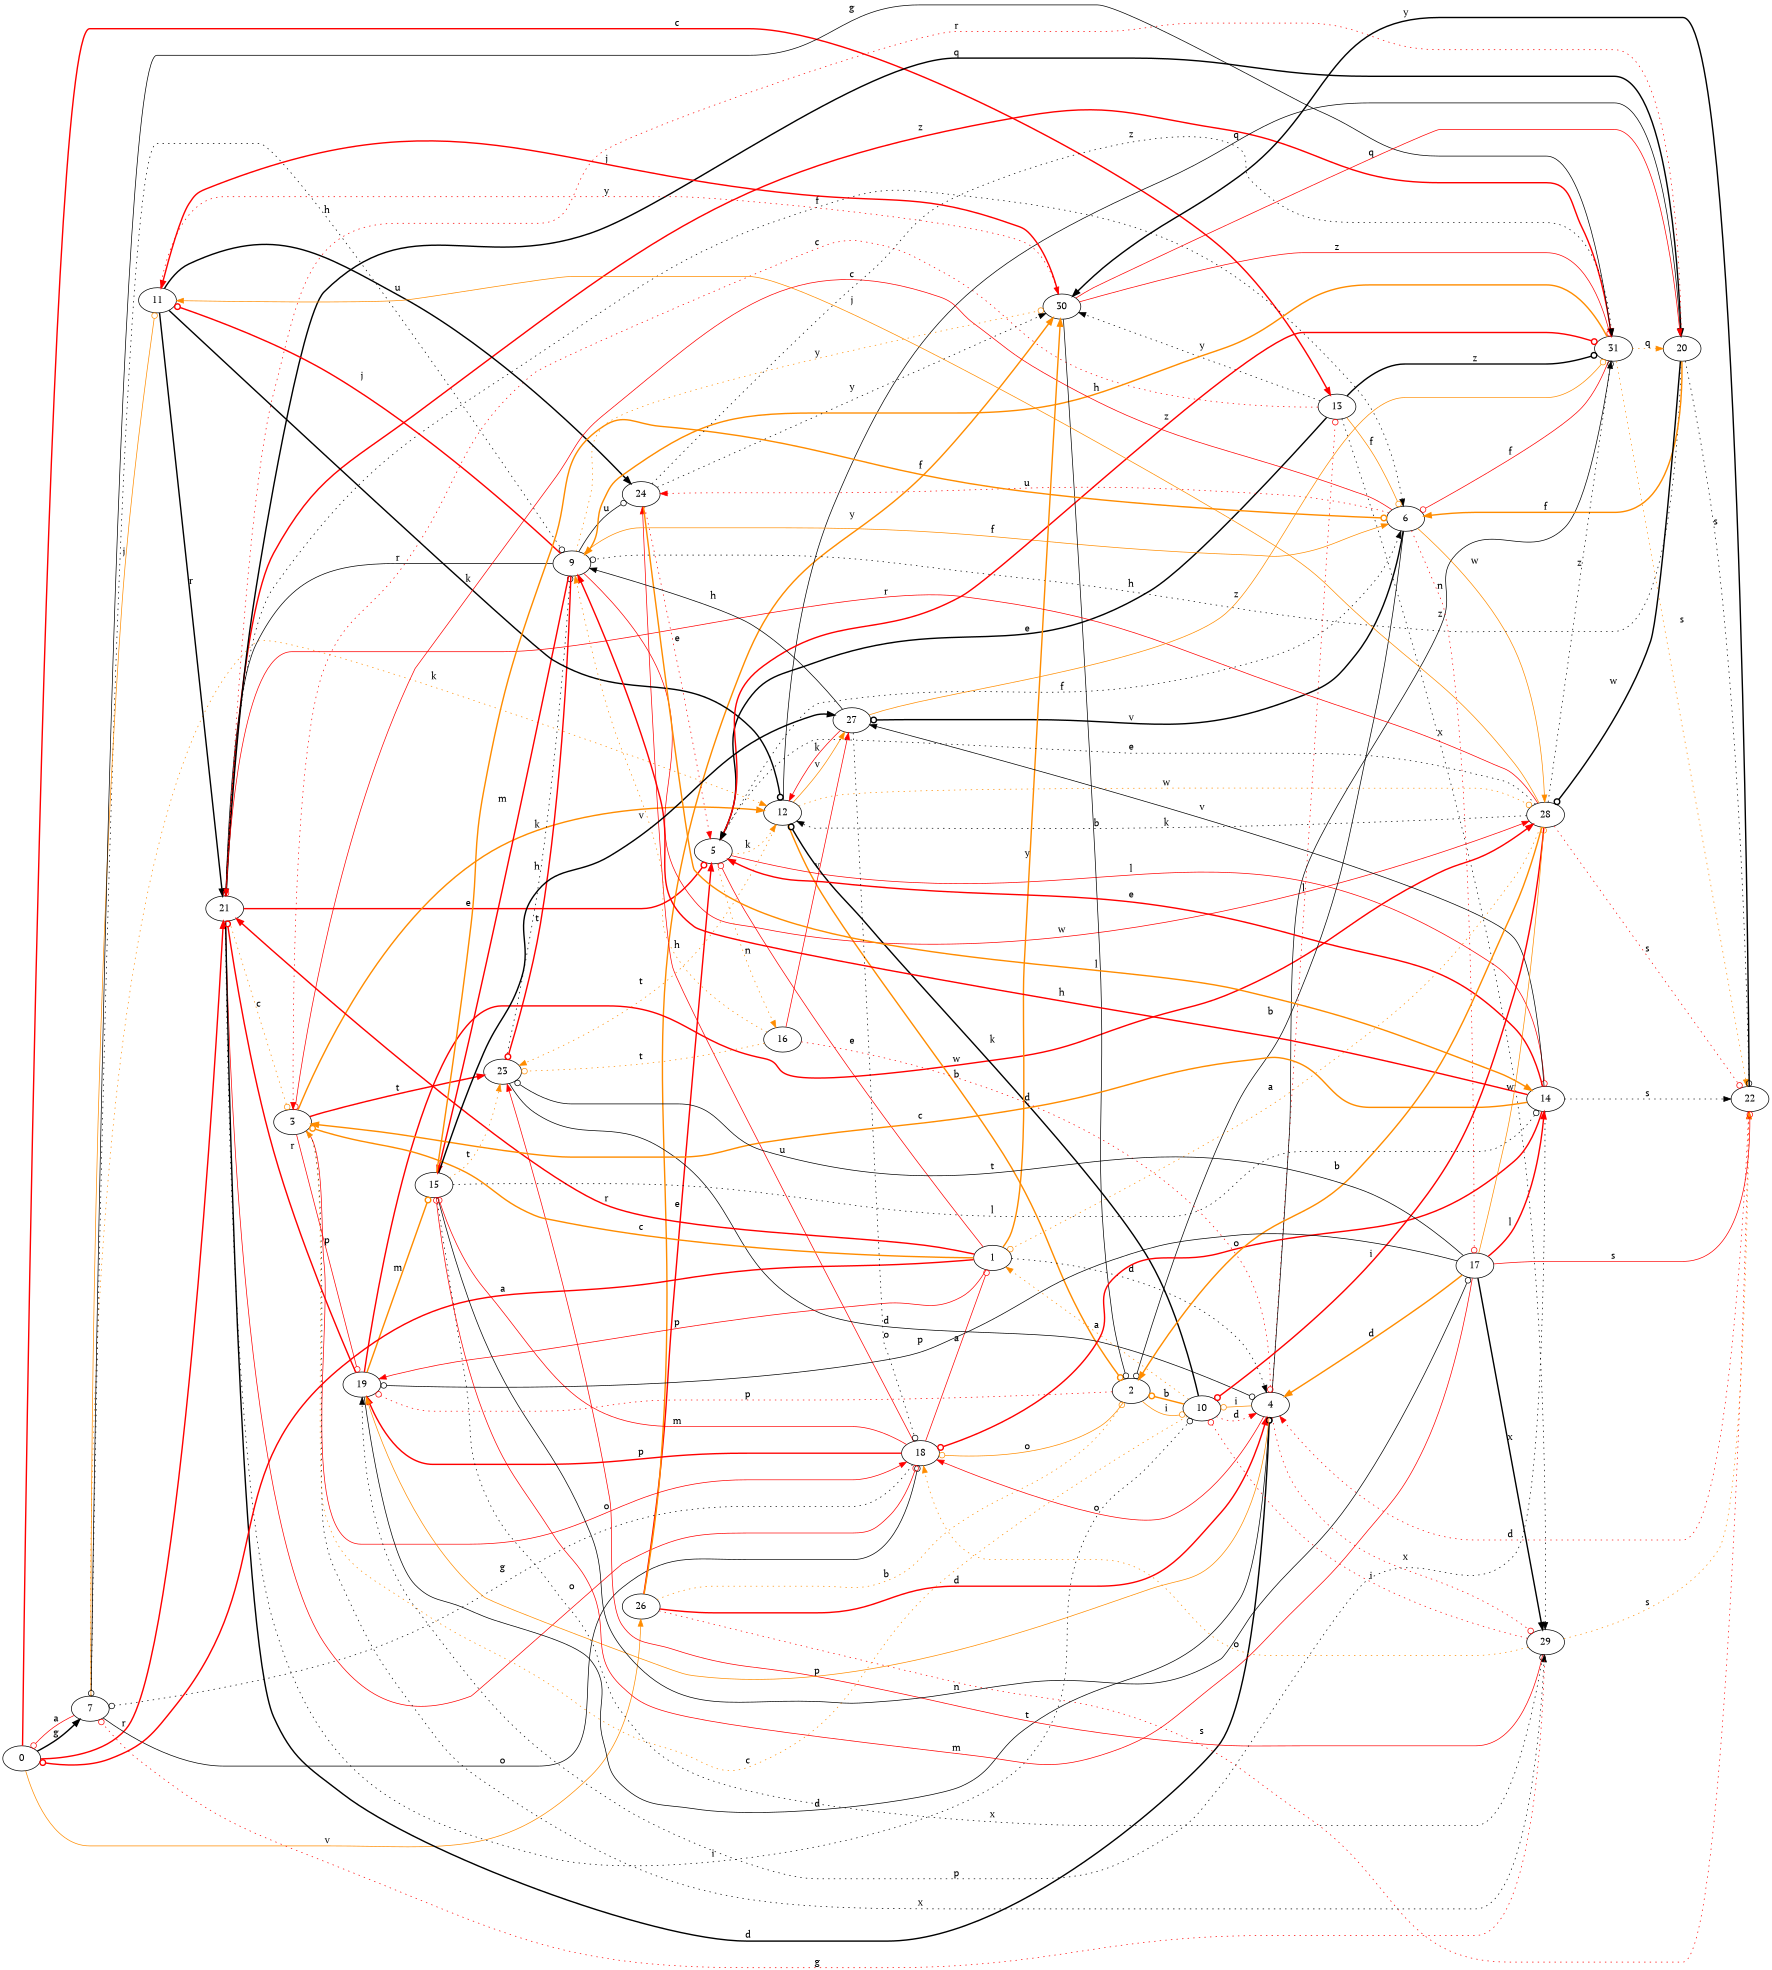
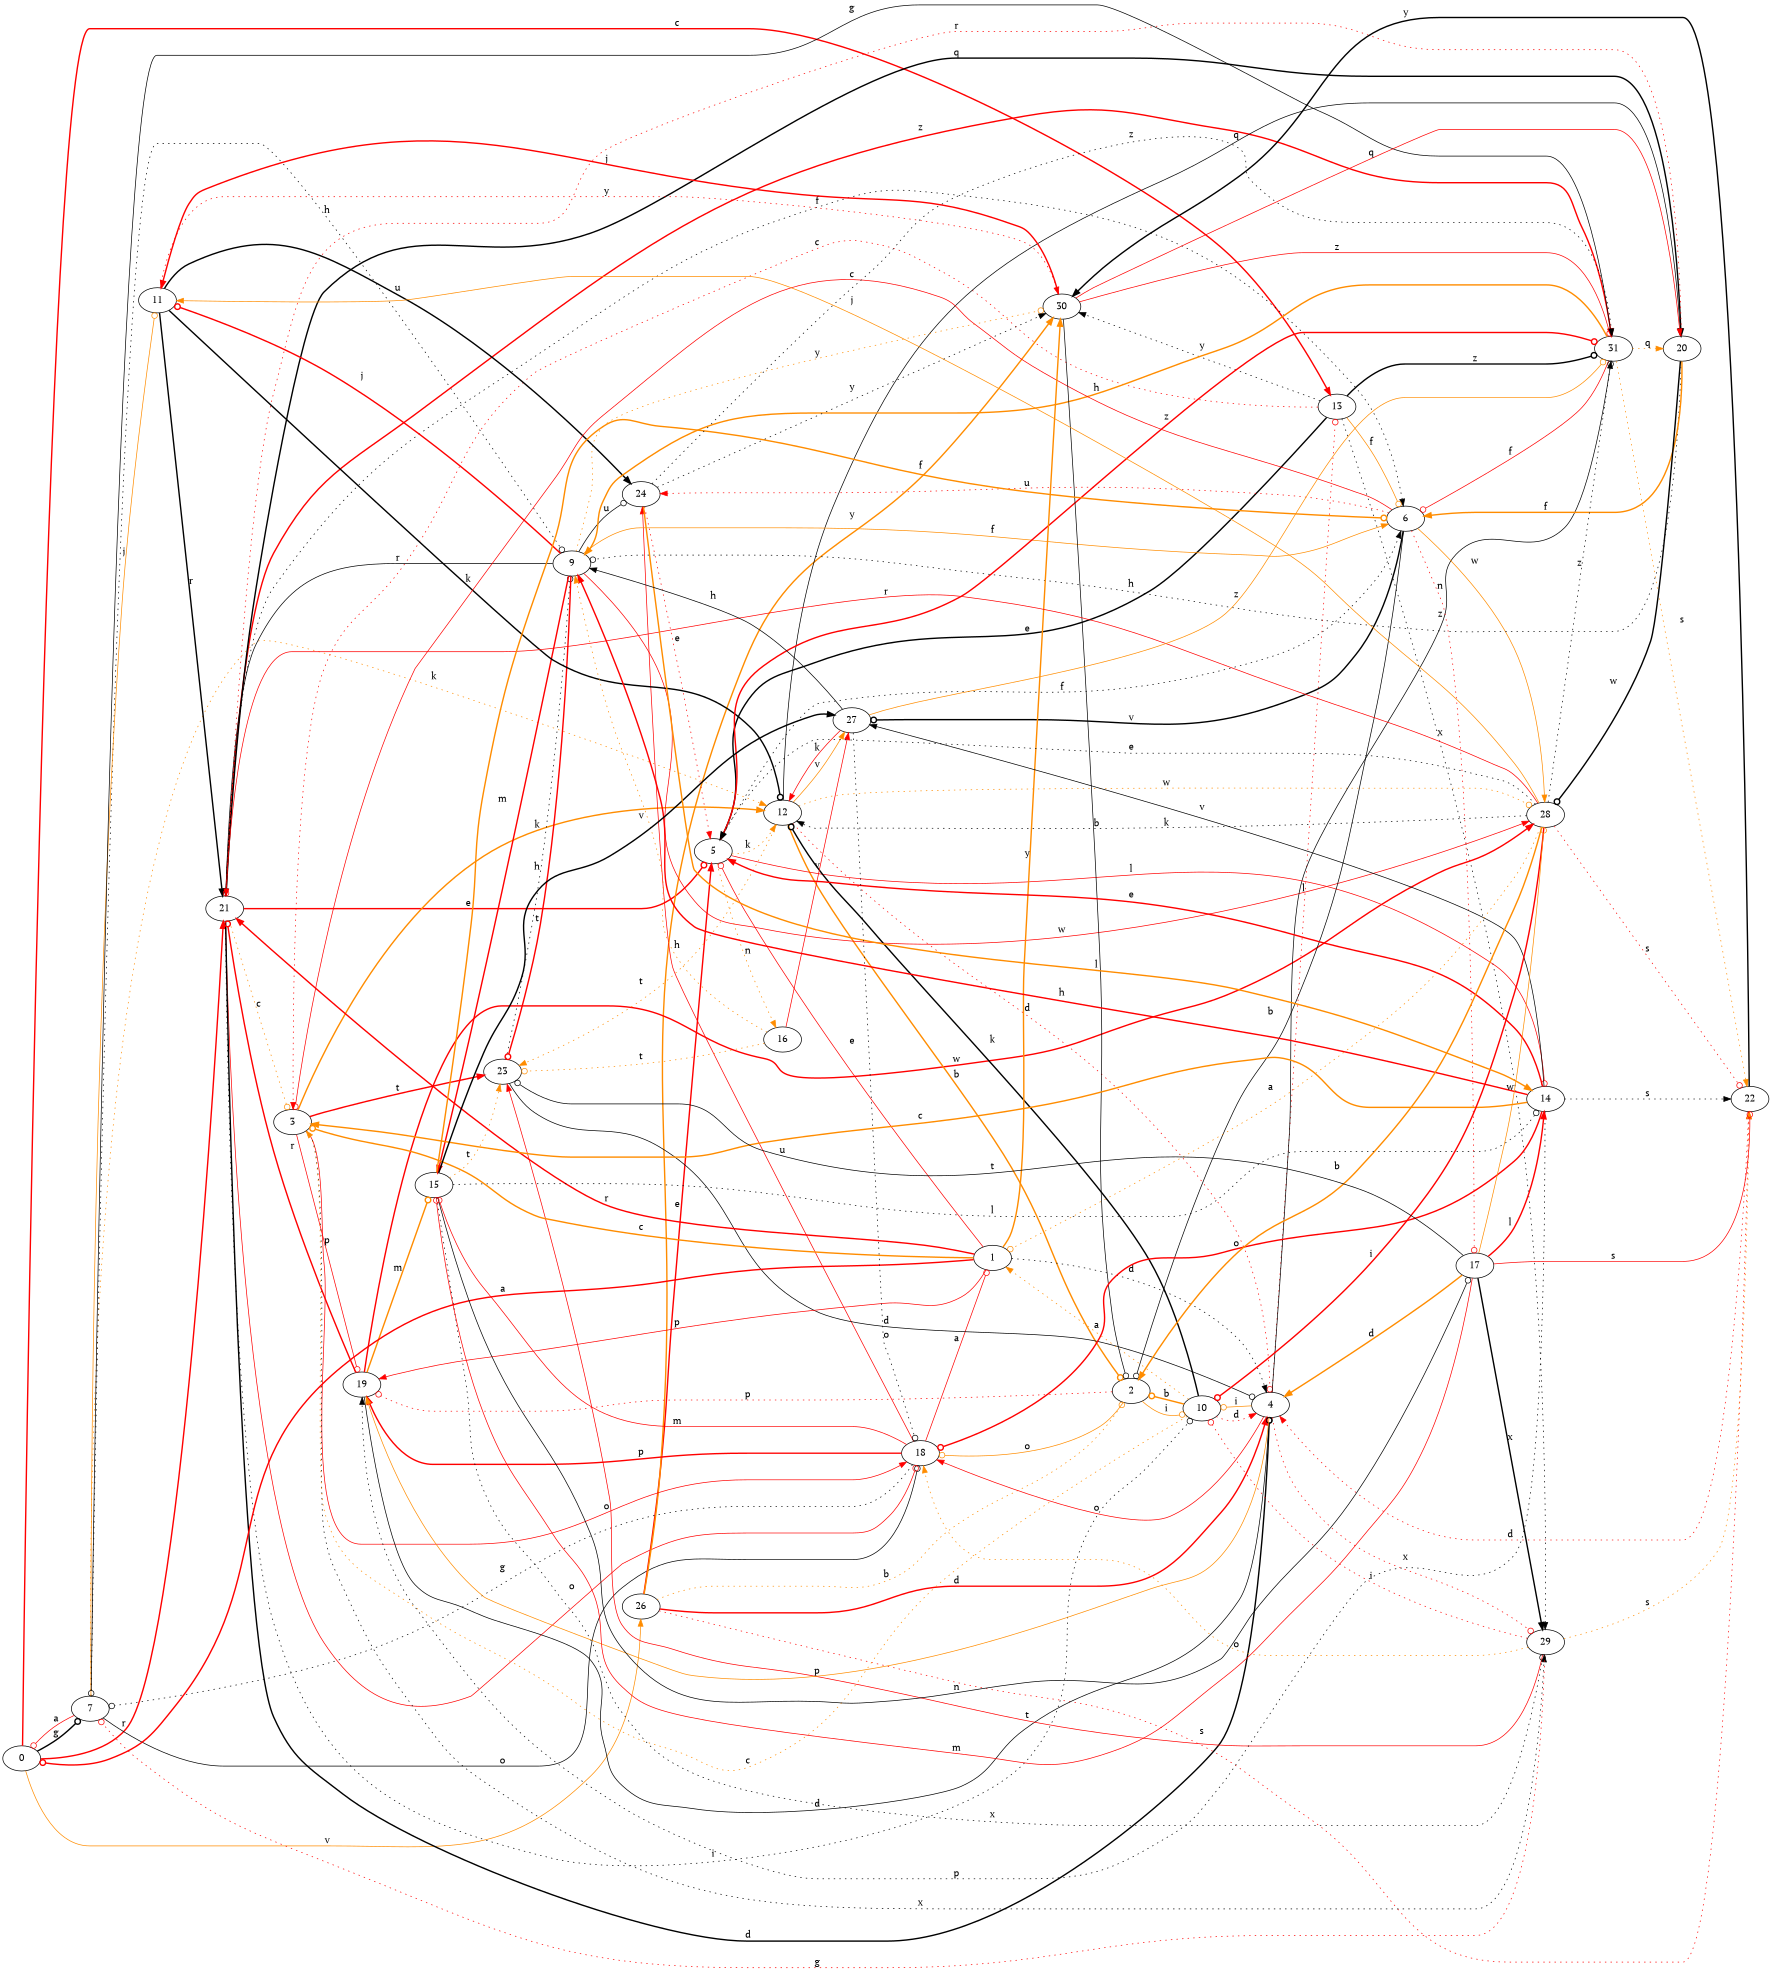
  strict digraph {
    fontname="PT Serif"
    rankdir=LR
    node [fontname="PT Serif"]
    edge [arrowhead=normal color=red fontname="PT Serif" style=dotted]
    0
    7
    21
    26
    13
    3
    19
    18
    12
    23
    29
    9
    11
    4
    5
    10
    31
    6
    20
    30
    2
    22
    1
    14
    16
    28
    15
    24
    27
    17
-   0 -> 7 [color=black label=g style=bold]
+   0 -> 7 [arrowhead=odot color=black label=g style=bold]
    0 -> 21 [label=r style=bold]
    0 -> 26 [color=darkorange label=v style=solid]
    0 -> 13 [label=c style=bold]
    7 -> 0 [arrowhead=odot label=a style=solid]
    7 -> 18 [arrowhead=odot color=black label=o style=solid]
    7 -> 12 [color=darkorange label=k]
    7 -> 9 [arrowhead=odot color=black label=h]
    7 -> 11 [arrowhead=odot color=darkorange label=j style=solid]
    21 -> 3 [arrowhead=odot color=darkorange label=c]
    21 -> 18 [arrowhead=odot label=o style=solid]
    21 -> 4 [arrowhead=odot color=black label=d style=bold]
    21 -> 5 [arrowhead=odot label=e style=bold]
    21 -> 10 [arrowhead=odot color=black label=i]
    21 -> 31 [label=z style=bold]
    21 -> 6 [color=black label=f]
    21 -> 20 [color=black label=q style=bold]
    26 -> 4 [label=d style=bold]
    26 -> 5 [label=e style=bold]
    26 -> 30 [color=darkorange label=y style=bold]
    26 -> 2 [arrowhead=odot color=darkorange label=b]
    26 -> 22 [label=s]
    13 -> 3 [label=c]
    13 -> 29 [color=black label=x]
    13 -> 5 [color=black label=e style=bold]
    13 -> 31 [arrowhead=odot color=black label=z style=bold]
    13 -> 6 [arrowhead=odot color=darkorange label=f style=solid]
    13 -> 30 [color=black label=y]
    3 -> 19 [arrowhead=odot label=p style=solid]
    3 -> 18 [label=o style=solid]
    3 -> 12 [color=darkorange label=k style=bold]
    3 -> 23 [label=t style=bold]
    3 -> 29 [color=black label=x]
    19 -> 21 [arrowhead=odot label=r style=bold]
    19 -> 4 [arrowhead=odot color=black label=d style=solid]
    19 -> 28 [label=w style=bold]
    19 -> 15 [arrowhead=odot color=darkorange label=m style=bold]
    18 -> 7 [arrowhead=odot color=black label=g]
    18 -> 19 [label=p style=bold]
    18 -> 1 [arrowhead=odot label=a style=solid]
    18 -> 15 [arrowhead=odot label=m style=solid]
    18 -> 24 [label=u style=solid]
    12 -> 23 [color=darkorange label=t]
    12 -> 20 [color=black label=q style=solid]
    12 -> 2 [arrowhead=odot color=darkorange label=b style=bold]
    12 -> 28 [arrowhead=odot color=darkorange label=w]
    12 -> 27 [color=darkorange label=v style=solid]
    23 -> 9 [arrowhead=odot color=black label=h]
    23 -> 4 [arrowhead=odot color=black label=d style=solid]
    29 -> 7 [arrowhead=odot label=g]
    29 -> 18 [color=darkorange label=o]
    29 -> 23 [label=t style=solid]
    29 -> 10 [arrowhead=odot label=i]
    29 -> 22 [color=darkorange label=s]
    9 -> 21 [color=black label=r style=solid]
    9 -> 23 [arrowhead=odot label=t style=bold]
    9 -> 11 [arrowhead=odot label=j style=bold]
    9 -> 6 [color=darkorange label=f style=solid]
    9 -> 30 [arrowhead=odot color=darkorange label=y]
    9 -> 28 [label=w style=solid]
    9 -> 15 [label=m style=bold]
    9 -> 24 [arrowhead=odot color=black label=u style=solid]
    11 -> 21 [color=black label=r style=bold]
    11 -> 12 [arrowhead=odot color=black label=k style=bold]
    11 -> 30 [label=y]
    11 -> 24 [color=black label=u style=bold]
    4 -> 13 [arrowhead=odot label=l]
    4 -> 19 [color=darkorange label=p style=solid]
    4 -> 18 [label=o style=solid]
    4 -> 29 [arrowhead=odot label=x]
    4 -> 10 [arrowhead=odot color=darkorange label=i style=solid]
    4 -> 31 [color=black label=z style=solid]
    5 -> 12 [color=darkorange label=k]
    5 -> 31 [arrowhead=odot label=z style=bold]
    5 -> 6 [color=black label=f]
    5 -> 14 [arrowhead=odot label=l style=solid]
    5 -> 16 [color=darkorange label=n]
    10 -> 3 [color=darkorange label=c]
    10 -> 12 [arrowhead=odot color=black label=k style=bold]
    10 -> 4 [label=d]
    10 -> 2 [arrowhead=odot color=darkorange label=b style=bold]
    10 -> 1 [color=darkorange label=a]
    31 -> 7 [arrowhead=odot color=black label=g style=solid]
    31 -> 9 [color=darkorange label=h style=bold]
    31 -> 6 [arrowhead=odot label=f style=solid]
    31 -> 20 [color=darkorange label=q]
    31 -> 22 [color=darkorange label=s]
    6 -> 3 [arrowhead=odot label=c style=solid]
    6 -> 2 [arrowhead=odot color=black label=b style=solid]
    6 -> 28 [color=darkorange label=w style=solid]
    6 -> 24 [label=u]
    6 -> 27 [arrowhead=odot color=black label=v style=bold]
    6 -> 17 [arrowhead=odot label=n]
    20 -> 21 [label=r]
    20 -> 9 [arrowhead=odot color=black label=h]
    20 -> 6 [color=darkorange label=f style=bold]
-   20 -> 22 [arrowhead=odot color=black label=s]
    20 -> 28 [arrowhead=odot color=black label=w style=bold]
    30 -> 11 [label=j style=bold]
    30 -> 31 [arrowhead=odot label=z style=solid]
    30 -> 20 [label=q style=solid]
    30 -> 2 [arrowhead=odot color=black label=b style=solid]
    2 -> 19 [arrowhead=odot label=p]
    2 -> 18 [arrowhead=odot color=darkorange label=o style=solid]
    2 -> 10 [arrowhead=odot color=darkorange label=i style=solid]
    22 -> 4 [label=d]
    22 -> 30 [color=black label=y style=bold]
    1 -> 0 [arrowhead=odot label=a style=bold]
    1 -> 21 [label=r style=bold]
    1 -> 3 [arrowhead=odot color=darkorange label=c style=bold]
    1 -> 19 [label=p style=solid]
    1 -> 4 [color=black label=d]
    1 -> 5 [arrowhead=odot label=e style=solid]
    1 -> 30 [color=darkorange label=y style=bold]
    14 -> 3 [color=darkorange label=c style=bold]
    14 -> 19 [color=black label=p]
    14 -> 18 [arrowhead=odot label=o style=bold]
    14 -> 9 [label=h style=bold]
    14 -> 5 [label=e style=bold]
    14 -> 22 [color=black label=s]
    14 -> 27 [color=black label=v style=solid]
    16 -> 23 [arrowhead=odot color=darkorange label=t]
    16 -> 9 [color=darkorange label=h]
-   16 -> 4 [arrowhead=odot label=d]
+   12 -> 4 [arrowhead=odot label=d]
    16 -> 27 [label=v style=solid]
    28 -> 21 [arrowhead=odot label=r style=solid]
    28 -> 12 [color=black label=k]
    28 -> 11 [color=darkorange label=j style=solid]
    28 -> 5 [color=black label=e]
    28 -> 10 [arrowhead=odot label=i style=bold]
    28 -> 31 [arrowhead=odot color=black label=z]
    28 -> 2 [color=darkorange label=b style=bold]
    28 -> 22 [arrowhead=odot label=s]
    28 -> 1 [arrowhead=odot color=darkorange label=a]
    15 -> 23 [color=darkorange label=t]
    15 -> 29 [arrowhead=odot color=black label=x]
    15 -> 6 [arrowhead=odot color=darkorange label=f style=bold]
    15 -> 14 [arrowhead=odot color=black label=l]
    15 -> 27 [color=black label=v style=bold]
    15 -> 17 [arrowhead=odot color=black label=n style=solid]
    24 -> 5 [label=e]
    24 -> 31 [color=black label=z]
    24 -> 30 [color=black label=y]
    24 -> 14 [color=darkorange label=l style=bold]
    27 -> 18 [arrowhead=odot color=black label=o]
    27 -> 12 [label=k style=solid]
    27 -> 9 [color=black label=h style=solid]
    27 -> 31 [arrowhead=odot color=darkorange label=z style=solid]
-   17 -> 19 [arrowhead=odot color=black label=p style=solid]
    17 -> 23 [arrowhead=odot color=black label=t style=solid]
    17 -> 29 [color=black label=x style=bold]
    17 -> 4 [color=darkorange label=d style=bold]
    17 -> 22 [arrowhead=odot label=s style=solid]
    17 -> 14 [label=l style=bold]
    17 -> 28 [arrowhead=odot color=darkorange label=w style=solid]
    17 -> 15 [arrowhead=odot label=m style=solid]
  }
